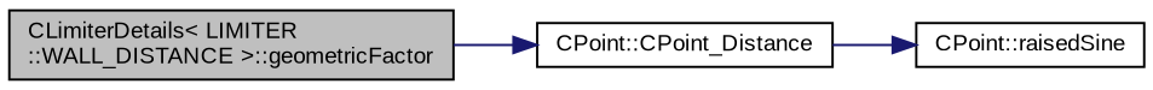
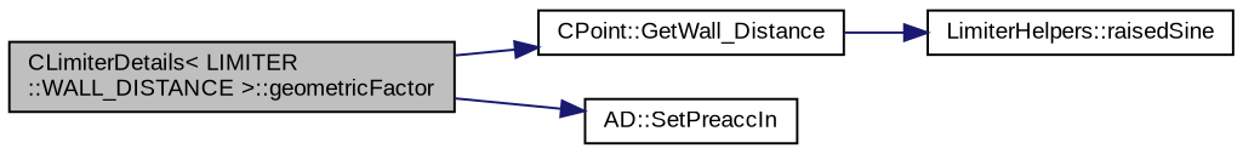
  digraph {
    fontname="Liberation Sans"
    rankdir=LR
    node [color=black fillcolor=white fontname="Liberation Sans" fontsize=10 shape=record style=filled]
    edge [color=midnightblue fontname="Liberation Sans" fontsize=10 labelfontname=Helvetica labelfontsize=10 style=solid]
    n1 [fillcolor=grey75 fontcolor=black height=0.2 label="CLimiterDetails\< LIMITER\l::WALL_DISTANCE \>::geometricFactor" width=0.4]
-   n2 [height=0.2 label="CPoint::CPoint_Distance" width=0.4]
-   n4 [height=0.2 label="CPoint::raisedSine" width=0.4]
+   n2 [height=0.2 label="CPoint::GetWall_Distance" width=0.4]
+   n3 [height=0.2 label="AD::SetPreaccIn" width=0.4]
+   n4 [height=0.2 label="LimiterHelpers::raisedSine" width=0.4]
    n1 -> n2
+   n1 -> n3
    n2 -> n4
  }
